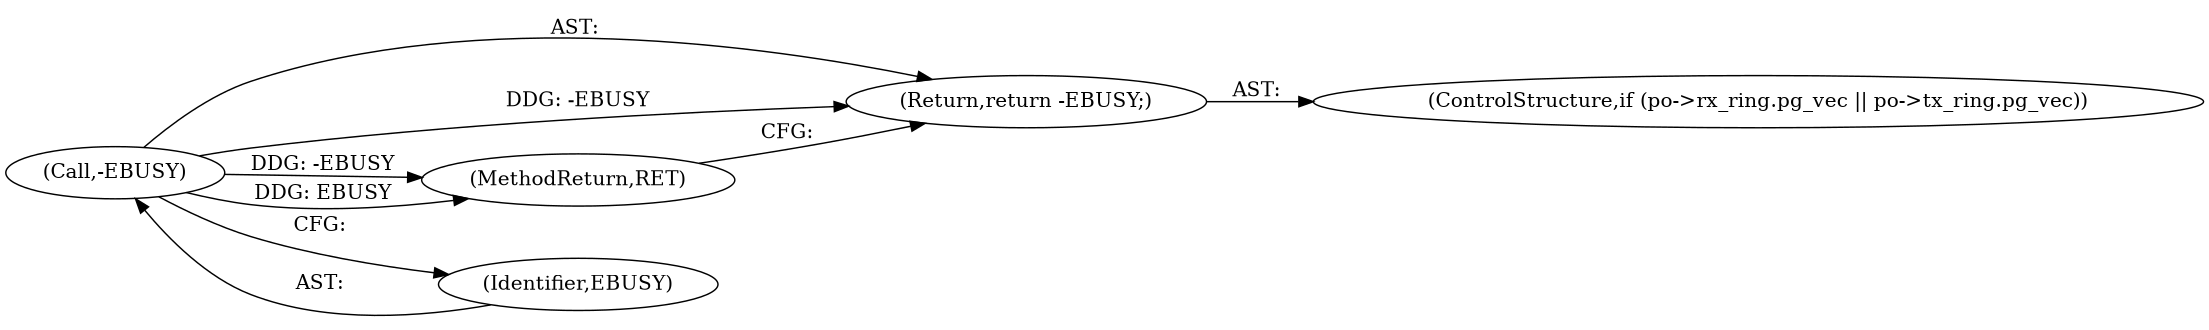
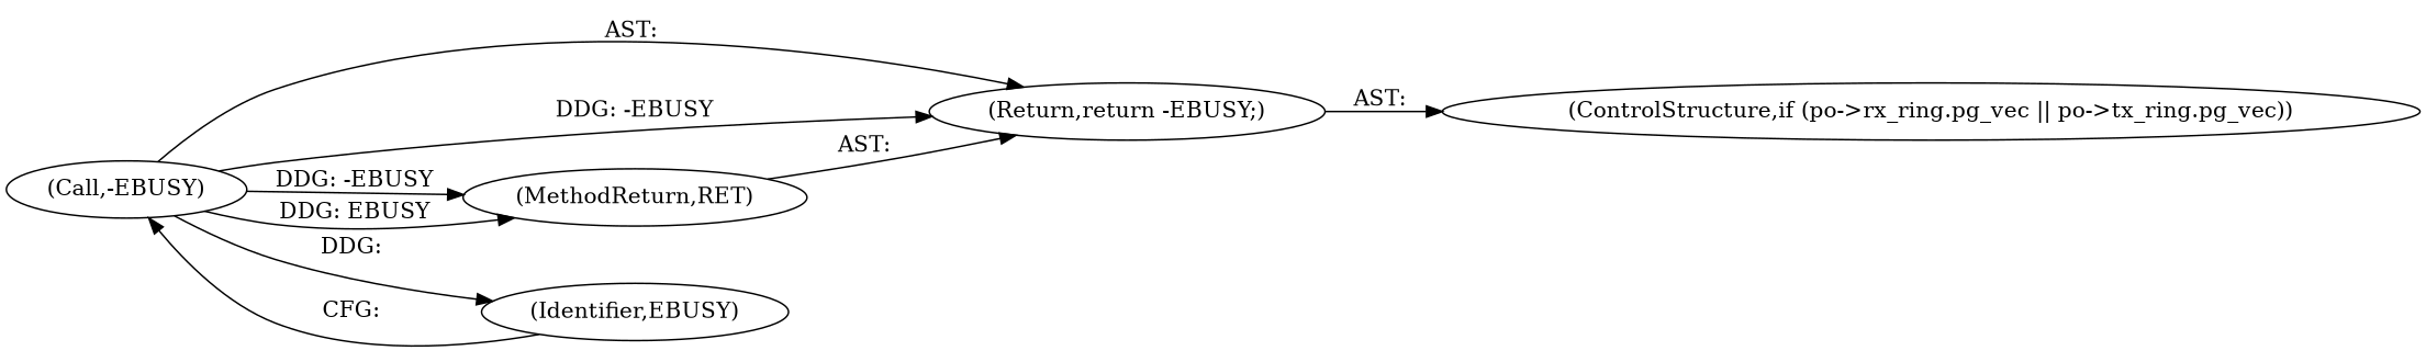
  digraph {
    rankdir=LR
    n1 [label="(Call,-EBUSY)"]
    n2 [label="(Return,return -EBUSY;)"]
    n3 [label="(MethodReturn,RET)"]
    n4 [label="(Identifier,EBUSY)"]
    n5 [label="(ControlStructure,if (po->rx_ring.pg_vec || po->tx_ring.pg_vec))"]
    n1 -> n2 [label="AST: "]
    n1 -> n2 [label="DDG: -EBUSY"]
    n1 -> n3 [label="DDG: -EBUSY"]
    n1 -> n3 [label="DDG: EBUSY"]
-   n1 -> n4 [label="CFG: "]
+   n1 -> n4 [label="DDG: "]
    n2 -> n5 [label="AST: "]
-   n3 -> n2 [label="CFG: "]
-   n4 -> n1 [label="AST: "]
+   n3 -> n2 [label="AST: "]
+   n4 -> n1 [label="CFG: "]
  }
